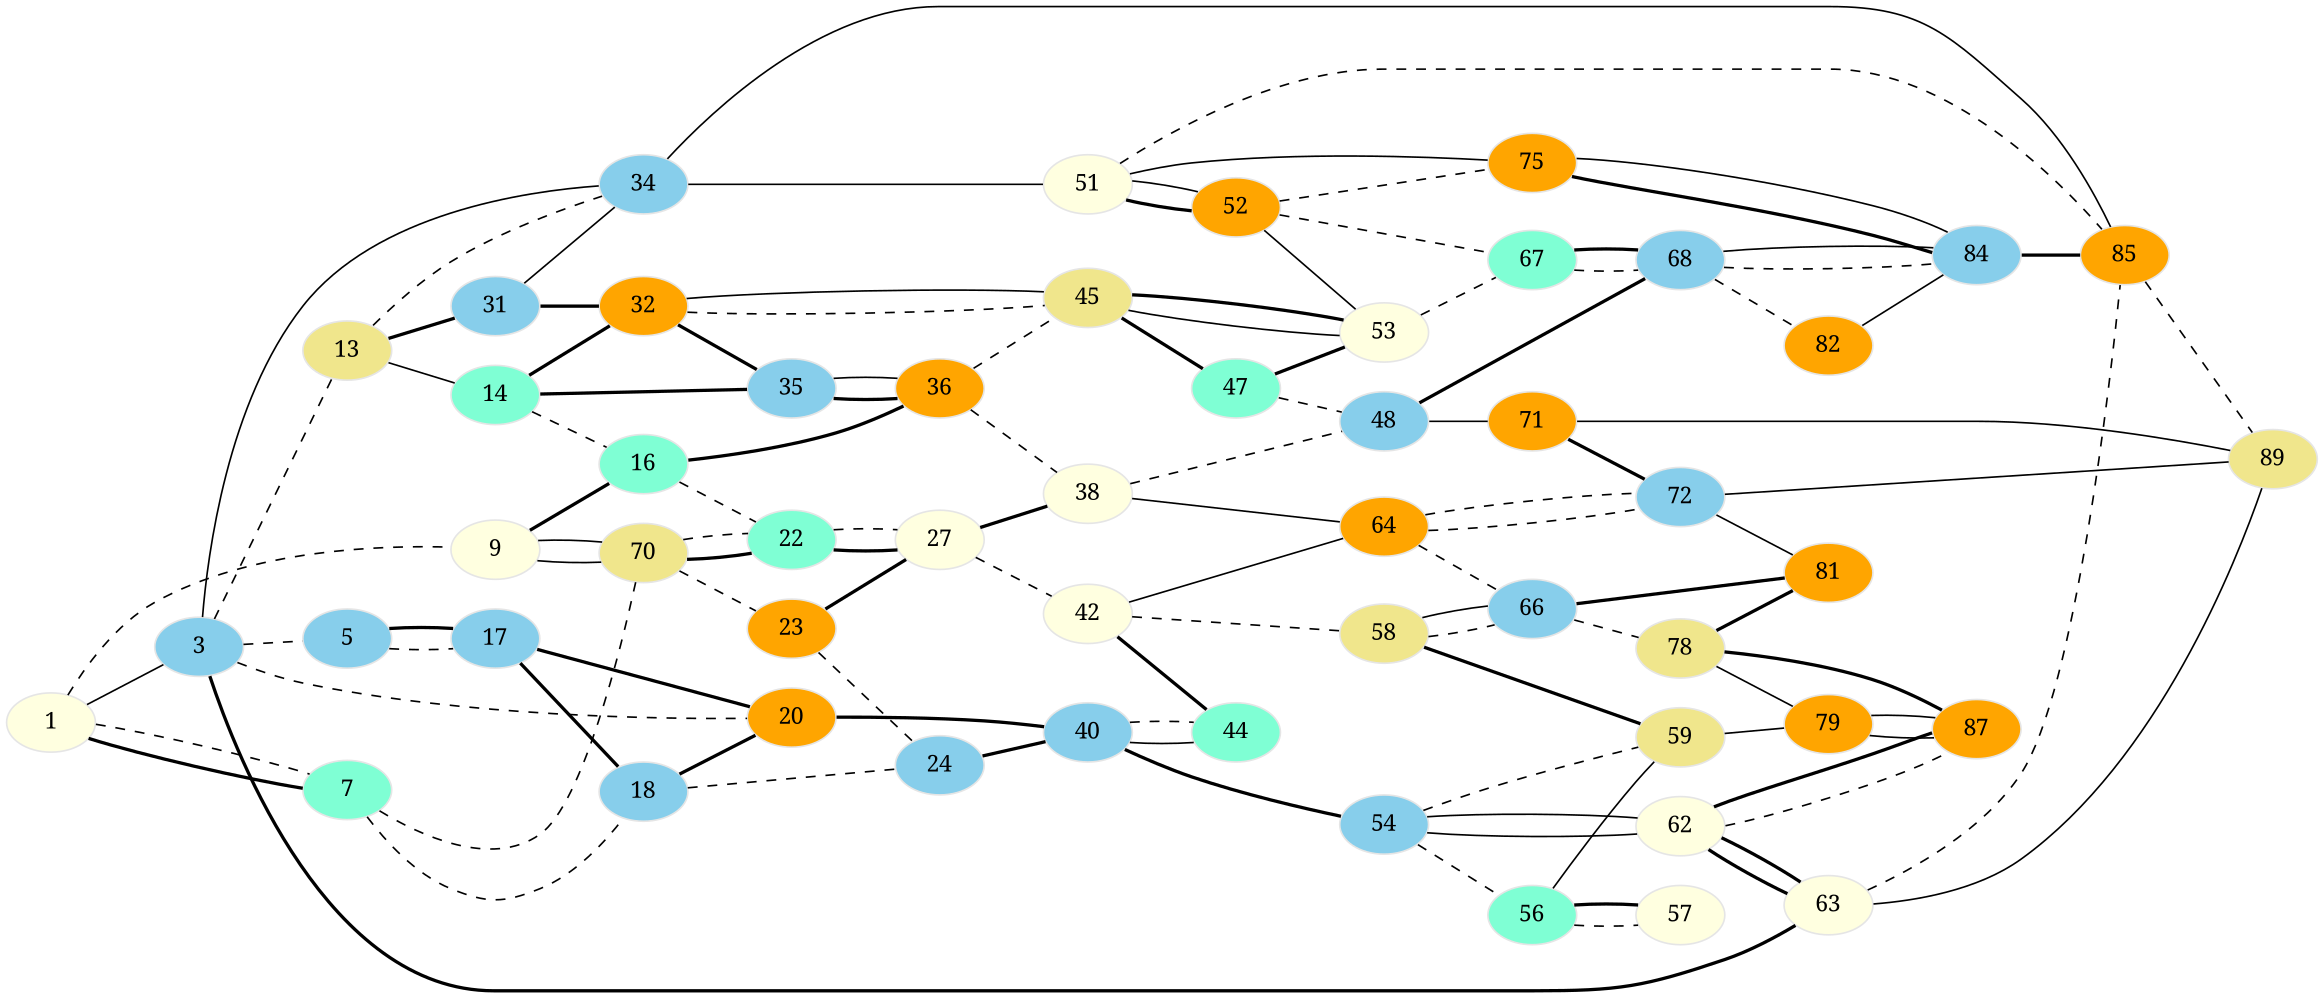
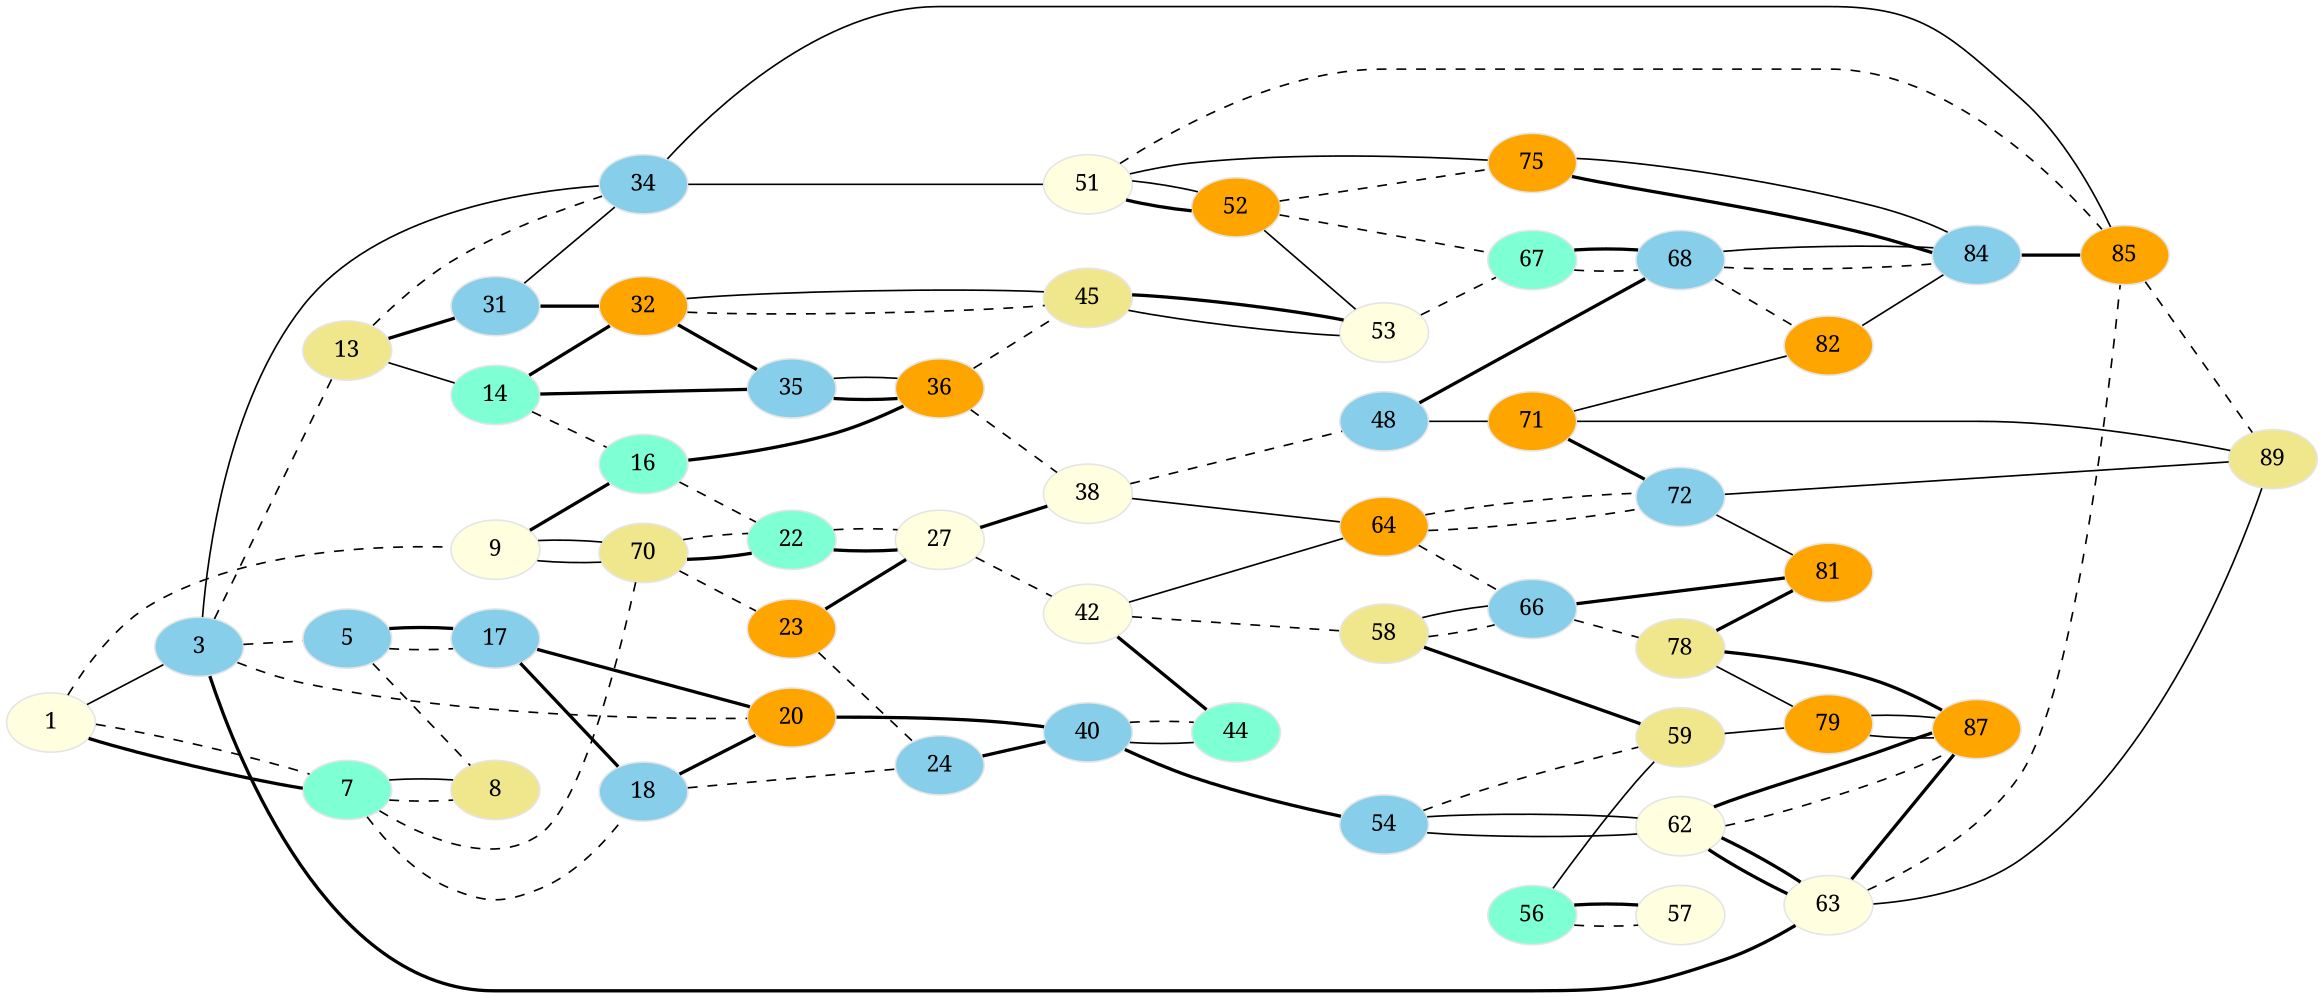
  graph {
    fontname="Noto Serif"
    rankdir=LR
    node [color=gray90 fillcolor=skyblue fontname="Noto Serif" style=filled]
    edge [fontname="Noto Serif" style=dashed]
    1 [fillcolor=lightyellow super="+2"]
    3 [super="+4"]
    7 [fillcolor=aquamarine super="+12"]
    9 [fillcolor=lightyellow]
    5 [super="+6"]
    13 [fillcolor=khaki super="+30"]
    20 [fillcolor=orange super="+29"]
    34 [super="+50"]
    63 [fillcolor=lightyellow super="+91"]
+   8 [fillcolor=khaki]
    n11 [fillcolor=khaki label=70 super="+11"]
    18 [super="+26"]
    16 [fillcolor=aquamarine super="+21"]
    17 [super="+19"]
    14 [fillcolor=aquamarine super="+15"]
    31
    40 [super="+41"]
    51 [fillcolor=lightyellow super="+74"]
    85 [fillcolor=orange super="+93"]
    87 [fillcolor=orange super="+92"]
    89 [fillcolor=khaki super="+90"]
    22 [fillcolor=aquamarine]
    23 [fillcolor=orange super="+28"]
    24 [super="+25"]
    36 [fillcolor=orange super="+37"]
    27 [fillcolor=lightyellow super="+39"]
    32 [fillcolor=orange super="+33"]
    35
    45 [fillcolor=khaki super="+46"]
    38 [fillcolor=lightyellow super="+49"]
    44 [fillcolor=aquamarine]
    54 [super="+55"]
    42 [fillcolor=lightyellow super="+43"]
    48 [super="+70"]
    64 [fillcolor=orange super="+65"]
    58 [fillcolor=khaki]
-   47 [fillcolor=aquamarine]
    53 [fillcolor=lightyellow super="+61"]
    52 [fillcolor=orange super="+73"]
    75 [fillcolor=orange]
    68 [super="+69"]
    71 [fillcolor=orange super="+83"]
    66 [super="+77"]
    72 [super="+80"]
    56 [fillcolor=aquamarine super="+60"]
    59 [fillcolor=khaki super="+76"]
    62 [fillcolor=lightyellow]
    67 [fillcolor=aquamarine]
    82 [fillcolor=orange]
    84 [super="+86"]
    57 [fillcolor=lightyellow]
    79 [fillcolor=orange]
    78 [fillcolor=khaki super="+88"]
    81 [fillcolor=orange]
    1 -- 3 [style=solid]
    1 -- 7 [style=bold]
    1 -- 7
    1 -- 9
    3 -- 5
    3 -- 13
    3 -- 20
    3 -- 34 [style=solid]
    3 -- 63 [style=bold]
+   7 -- 8
+   7 -- 8 [style=solid]
    7 -- n11
    7 -- 18
    9 -- n11 [style=solid]
    9 -- n11 [style=solid]
    9 -- 16 [style=bold]
+   5 -- 8
    5 -- 17
    5 -- 17 [style=bold]
    13 -- 34
    13 -- 14 [style=solid]
    13 -- 31 [style=bold]
    20 -- 40 [style=bold]
    34 -- 51 [style=solid]
    34 -- 85 [style=solid]
    63 -- 85
+   63 -- 87 [style=bold]
    63 -- 89 [style=solid]
    n11 -- 22 [style=bold]
    n11 -- 22
    n11 -- 23
    18 -- 20 [style=bold]
    18 -- 24
    16 -- 22
    16 -- 36 [style=bold]
    17 -- 20 [style=bold]
    17 -- 18 [style=bold]
    14 -- 16
    14 -- 32 [style=bold]
    14 -- 35 [style=bold]
    31 -- 34 [style=solid]
    31 -- 32 [style=bold]
    40 -- 44 [style=solid]
    40 -- 44
    40 -- 54 [style=bold]
    51 -- 85
    51 -- 52 [style=bold]
    51 -- 52 [style=solid]
    51 -- 75 [style=solid]
    85 -- 89
    22 -- 27 [style=bold]
    22 -- 27
    23 -- 24 [weight=2]
    23 -- 27 [style=bold]
    24 -- 40 [style=bold]
    36 -- 45
    36 -- 38
    27 -- 38 [style=bold]
    27 -- 42
    32 -- 35 [style=bold]
    32 -- 45
    32 -- 45 [style=solid]
    35 -- 36 [style=bold]
    35 -- 36 [style=solid]
-   45 -- 47 [style=bold]
    45 -- 53 [style=solid]
    45 -- 53 [style=bold]
    38 -- 48
    38 -- 64 [style=solid]
-   54 -- 56
    54 -- 59
    54 -- 62 [style=solid]
    54 -- 62 [style=solid]
    42 -- 44 [style=bold]
    42 -- 64 [style=solid]
    42 -- 58
    48 -- 68 [style=bold]
    48 -- 71 [style=solid]
    64 -- 66
    64 -- 72
    64 -- 72
    58 -- 66
    58 -- 66 [style=solid]
    58 -- 59 [style=bold]
-   47 -- 48
-   47 -- 53 [style=bold]
    53 -- 67
    52 -- 53 [style=solid]
    52 -- 75
    52 -- 67
    75 -- 84 [style=bold]
    75 -- 84 [style=solid]
    68 -- 82
    68 -- 84
    68 -- 84 [style=solid]
    71 -- 89 [style=solid]
    71 -- 72 [style=bold]
+   71 -- 82 [style=solid]
    66 -- 78
    66 -- 81 [style=bold]
    72 -- 89 [style=solid]
    72 -- 81 [style=solid]
    56 -- 59 [style=solid]
    56 -- 57 [weight=2]
    56 -- 57 [style=bold]
    59 -- 79 [style=solid]
    62 -- 63 [style=bold]
    62 -- 63 [style=bold]
    62 -- 87
    62 -- 87 [style=bold]
    67 -- 68
    67 -- 68 [style=bold]
    82 -- 84 [style=solid]
    84 -- 85 [style=bold]
    79 -- 87 [style=solid]
    79 -- 87 [style=solid]
    78 -- 87 [style=bold]
    78 -- 79 [style=solid]
    78 -- 81 [style=bold]
  }
